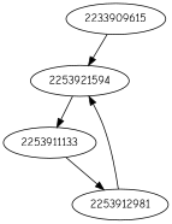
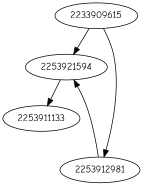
  strict digraph {
    fontname="Comic Neue"
    node [fontname="Comic Neue"]
    edge [fontname="Comic Neue"]
    2253921594
    2253911133
    2253912981
    n4 [label=2233909615]
    2253921594 -> 2253911133
    2253912981 -> 2253921594
    n4 -> 2253921594
-   2253911133 -> 2253912981
+   n4 -> 2253912981
  }
